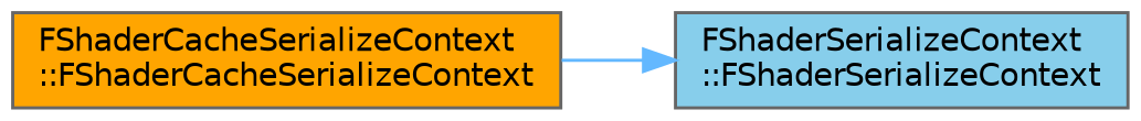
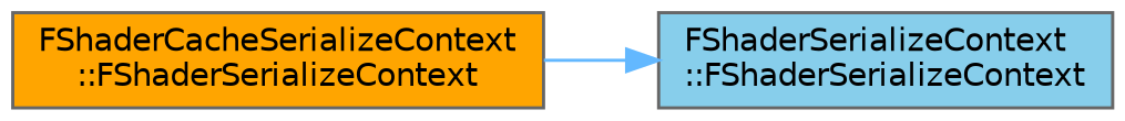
  digraph {
    rankdir=RL
    node [fontname=Helvetica fontsize=10 shape=box style=filled]
    n1 [color=gray40 fillcolor=skyblue fontcolor=black height=0.2 label="FShaderSerializeContext\l::FShaderSerializeContext" width=0.4]
-   n2 [color=grey40 fillcolor=orange height=0.2 label="FShaderCacheSerializeContext\l::FShaderCacheSerializeContext" width=0.4]
+   n2 [color=grey40 fillcolor=orange height=0.2 label="FShaderCacheSerializeContext\l::FShaderSerializeContext" width=0.4]
    n1 -> n2 [color=steelblue1 dir=back fontname=Helvetica fontsize=10 labelfontname=Helvetica labelfontsize=10 style=solid]
  }
